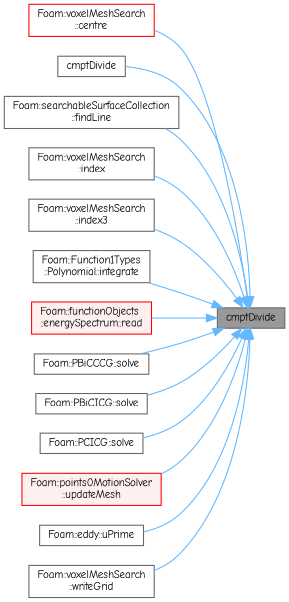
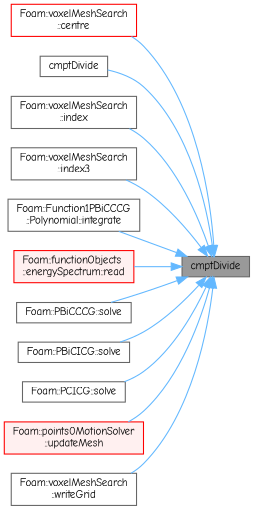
  digraph {
    fontname="Comic Neue"
    rankdir=RL
    node [color=grey40 fillcolor=white fontname="Comic Neue" fontsize=10 shape=box style=filled]
    edge [color=steelblue1 dir=back fontname="Comic Neue" fontsize=10 labelfontname=Helvetica labelfontsize=10 style=solid]
    n1 [color=gray40 fillcolor=grey60 fontcolor=black height=0.2 label=cmptDivide width=0.4]
    n2 [color=red height=0.2 label="Foam::voxelMeshSearch\l::centre" width=0.4]
    n3 [height=0.2 label=cmptDivide width=0.4]
-   n4 [height=0.2 label="Foam::searchableSurfaceCollection\l::findLine" width=0.4]
    n5 [height=0.2 label="Foam::voxelMeshSearch\l::index" width=0.4]
    n6 [height=0.2 label="Foam::voxelMeshSearch\l::index3" width=0.4]
-   n7 [height=0.2 label="Foam::Function1Types\l::Polynomial::integrate" width=0.4]
+   n7 [height=0.2 label="Foam::Function1PBiCCCG\l::Polynomial::integrate" width=0.4]
    n8 [color=red fillcolor="#FFF0F0" height=0.2 label="Foam::functionObjects\l::energySpectrum::read" width=0.4]
    n9 [height=0.2 label="Foam::PBiCCCG::solve" width=0.4]
    n10 [height=0.2 label="Foam::PBiCICG::solve" width=0.4]
    n11 [height=0.2 label="Foam::PCICG::solve" width=0.4]
    n12 [color=red fillcolor="#FFF0F0" height=0.2 label="Foam::points0MotionSolver\l::updateMesh" width=0.4]
-   n13 [height=0.2 label="Foam::eddy::uPrime" width=0.4]
    n14 [height=0.2 label="Foam::voxelMeshSearch\l::writeGrid" width=0.4]
    n1 -> n2
    n1 -> n3
-   n1 -> n4
    n1 -> n5
    n1 -> n6
    n1 -> n7
    n1 -> n8
    n1 -> n9
    n1 -> n10
    n1 -> n11
    n1 -> n12
-   n1 -> n13
    n1 -> n14
  }
